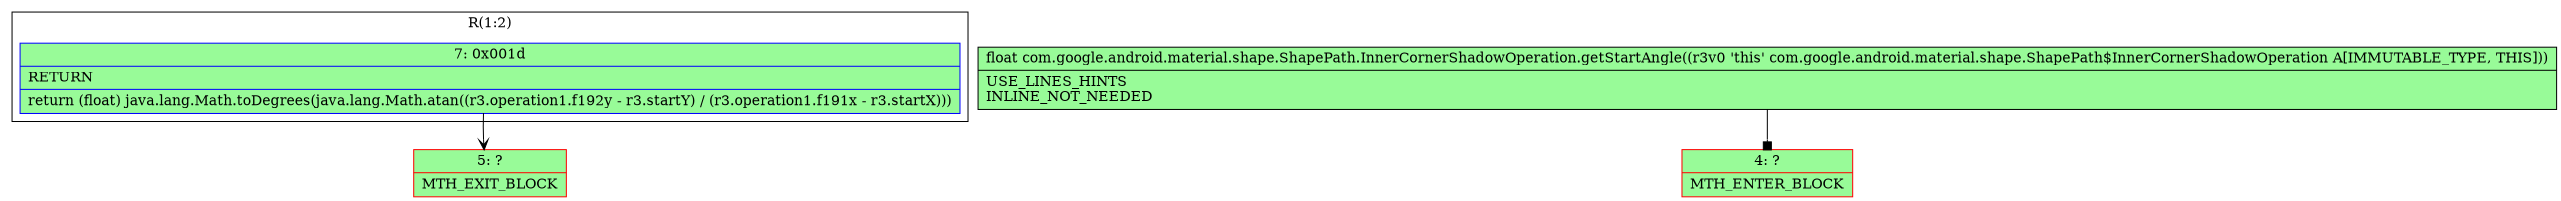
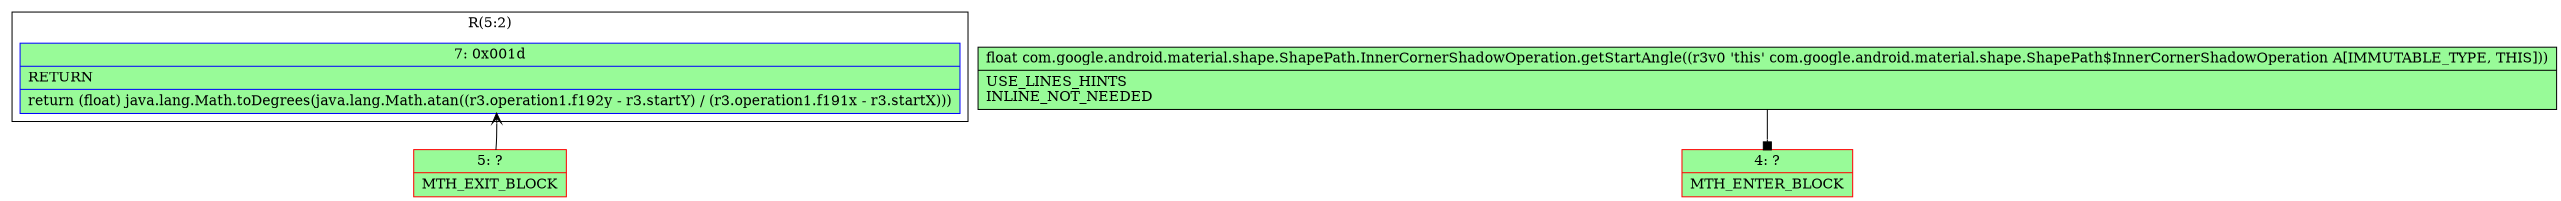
  digraph {
    node [color=red fillcolor=palegreen shape=record style=filled]
    n1 [color=blue label="{7\:\ 0x001d|RETURN\l|return (float) java.lang.Math.toDegrees(java.lang.Math.atan((r3.operation1.f192y \- r3.startY) \/ (r3.operation1.f191x \- r3.startX)))\l}"]
    n2 [label="{5\:\ ?|MTH_EXIT_BLOCK\l}"]
    n3 [label="{4\:\ ?|MTH_ENTER_BLOCK\l}"]
    n4 [label="{float com.google.android.material.shape.ShapePath.InnerCornerShadowOperation.getStartAngle((r3v0 'this' com.google.android.material.shape.ShapePath$InnerCornerShadowOperation A[IMMUTABLE_TYPE, THIS]))  | USE_LINES_HINTS\lINLINE_NOT_NEEDED\l}" color=""]
    subgraph cluster_1 {
-     label="R(1:2)"
+     label="R(5:2)"
      n1
    }
-   n1 -> n2 [arrowhead=vee]
+   n2 -> n1 [arrowhead=vee]
    n4 -> n3 [arrowhead=box]
  }
